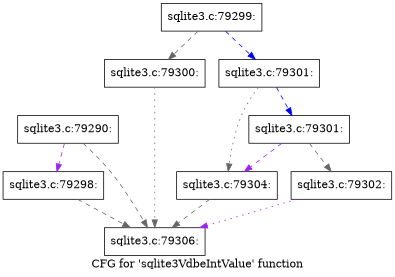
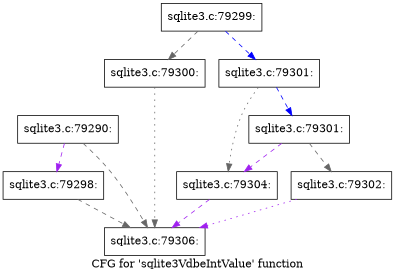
  digraph {
    label="CFG for 'sqlite3VdbeIntValue' function"
    node [shape=record]
    edge [color=gray40 style=dashed]
    n1 [label="{sqlite3.c:79290:}"]
    n2 [label="{sqlite3.c:79298:}"]
    n3 [label="{sqlite3.c:79306:}"]
    n4 [label="{sqlite3.c:79299:}"]
    n5 [label="{sqlite3.c:79300:}"]
    n6 [label="{sqlite3.c:79301:}"]
    n7 [label="{sqlite3.c:79301:}"]
    n8 [label="{sqlite3.c:79304:}"]
    n9 [label="{sqlite3.c:79302:}"]
    n1 -> n2 [color=purple]
    n1 -> n3
    n2 -> n3
    n4 -> n5
    n4 -> n6 [color=blue]
    n5 -> n3 [style=dotted]
    n6 -> n7 [color=blue]
    n6 -> n8 [style=dotted]
    n7 -> n8 [color=purple]
    n7 -> n9
-   n8 -> n3
+   n8 -> n3 [color=purple]
    n9 -> n3 [color=purple style=dotted]
  }
